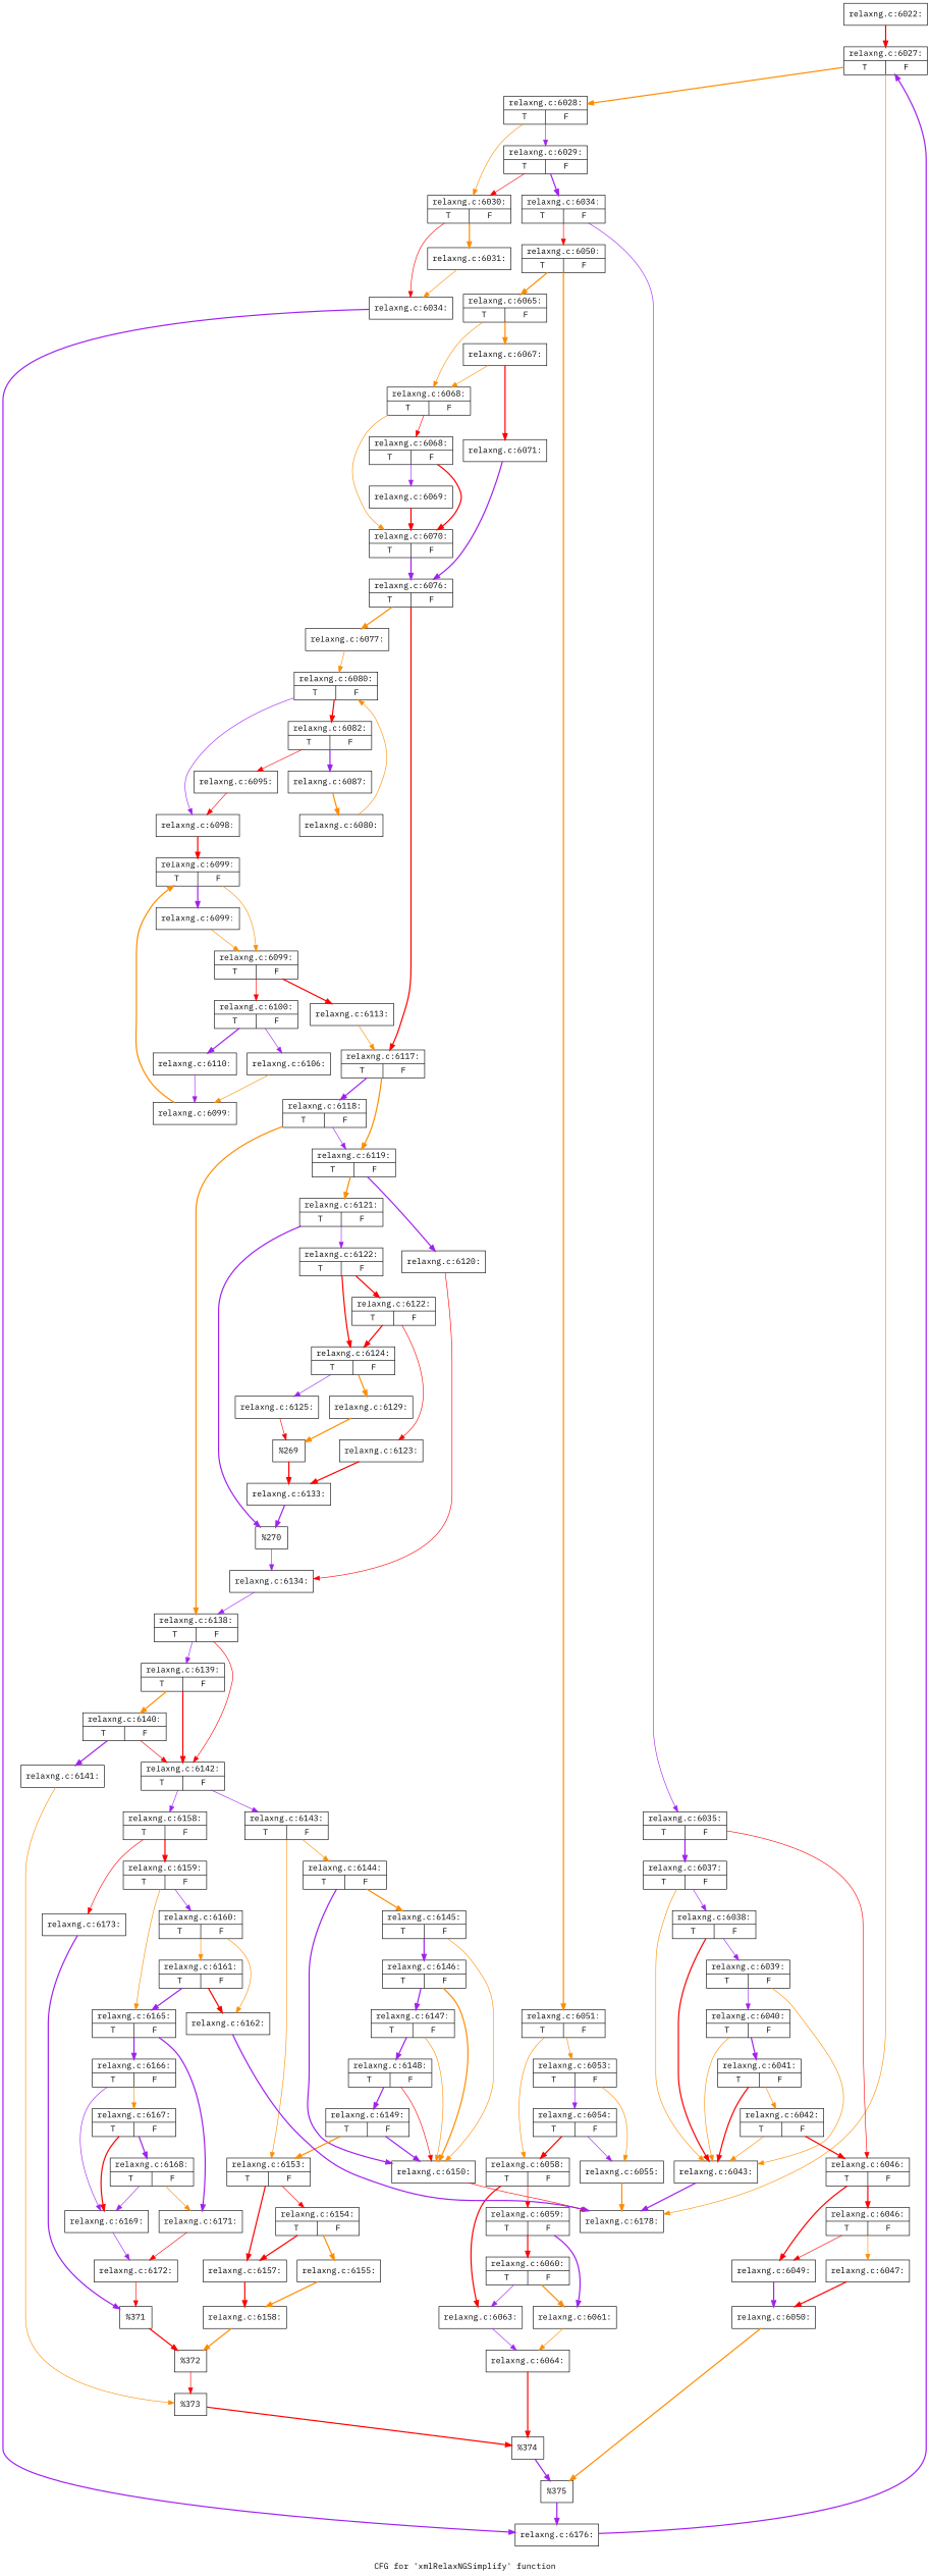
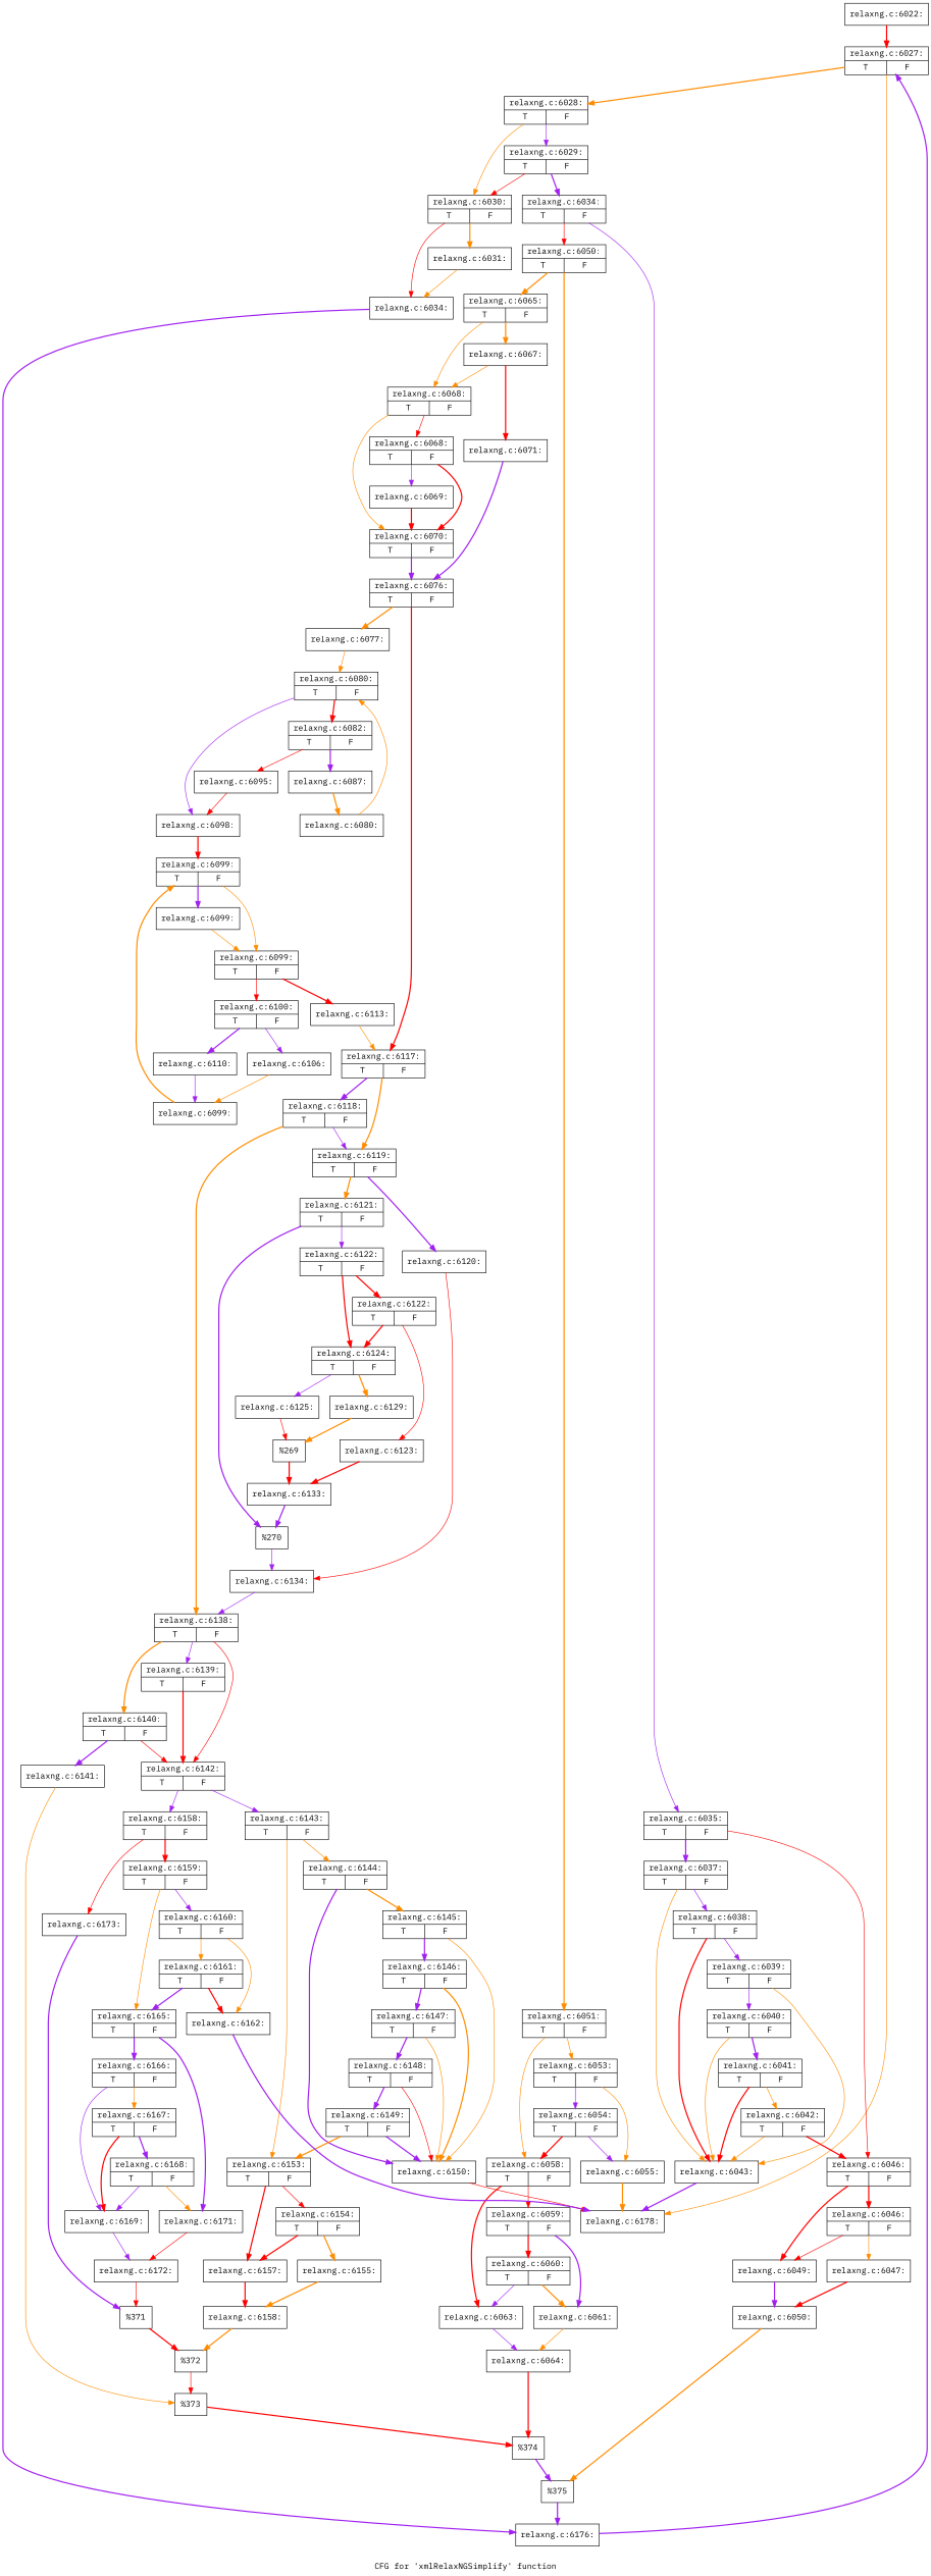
  digraph {
    fontname="IBM Plex Mono"
    label="CFG for 'xmlRelaxNGSimplify' function"
    node [fontname="IBM Plex Mono" shape=record]
    edge [color=purple fontname="IBM Plex Mono" style=bold]
    n1 [label="{relaxng.c:6022:}"]
    n2 [label="{relaxng.c:6027:|{<s0>T|<s1>F}}"]
    n3 [label="{relaxng.c:6028:|{<s0>T|<s1>F}}"]
    n4 [label="{relaxng.c:6178:}"]
    n5 [label="{relaxng.c:6030:|{<s0>T|<s1>F}}"]
    n6 [label="{relaxng.c:6029:|{<s0>T|<s1>F}}"]
    n7 [label="{relaxng.c:6031:}"]
    n8 [label="{relaxng.c:6034:}"]
    n9 [label="{relaxng.c:6034:|{<s0>T|<s1>F}}"]
    n10 [label="{relaxng.c:6176:}"]
    n11 [label="{relaxng.c:6035:|{<s0>T|<s1>F}}"]
    n12 [label="{relaxng.c:6050:|{<s0>T|<s1>F}}"]
    n13 [label="{relaxng.c:6037:|{<s0>T|<s1>F}}"]
    n14 [label="{relaxng.c:6046:|{<s0>T|<s1>F}}"]
    n15 [label="{relaxng.c:6051:|{<s0>T|<s1>F}}"]
    n16 [label="{relaxng.c:6065:|{<s0>T|<s1>F}}"]
    n17 [label="{relaxng.c:6043:}"]
    n18 [label="{relaxng.c:6038:|{<s0>T|<s1>F}}"]
    n19 [label="{relaxng.c:6046:|{<s0>T|<s1>F}}"]
    n20 [label="{relaxng.c:6049:}"]
    n21 [label="{relaxng.c:6053:|{<s0>T|<s1>F}}"]
    n22 [label="{relaxng.c:6058:|{<s0>T|<s1>F}}"]
    n23 [label="{relaxng.c:6067:}"]
    n24 [label="{relaxng.c:6068:|{<s0>T|<s1>F}}"]
    n25 [label="{relaxng.c:6039:|{<s0>T|<s1>F}}"]
    n26 [label="{relaxng.c:6047:}"]
    n27 [label="{relaxng.c:6050:}"]
    n28 [label="{relaxng.c:6040:|{<s0>T|<s1>F}}"]
    n29 [label="{relaxng.c:6041:|{<s0>T|<s1>F}}"]
    n30 [label="{relaxng.c:6042:|{<s0>T|<s1>F}}"]
    n31 [label="{%375}"]
    n32 [label="{relaxng.c:6055:}"]
    n33 [label="{relaxng.c:6054:|{<s0>T|<s1>F}}"]
    n34 [label="{relaxng.c:6059:|{<s0>T|<s1>F}}"]
    n35 [label="{relaxng.c:6063:}"]
    n36 [label="{relaxng.c:6071:}"]
    n37 [label="{relaxng.c:6068:|{<s0>T|<s1>F}}"]
    n38 [label="{relaxng.c:6070:|{<s0>T|<s1>F}}"]
    n39 [label="{relaxng.c:6061:}"]
    n40 [label="{relaxng.c:6060:|{<s0>T|<s1>F}}"]
    n41 [label="{relaxng.c:6064:}"]
    n42 [label="{%374}"]
    n43 [label="{relaxng.c:6069:}"]
    n44 [label="{relaxng.c:6076:|{<s0>T|<s1>F}}"]
    n45 [label="{relaxng.c:6077:}"]
    n46 [label="{relaxng.c:6117:|{<s0>T|<s1>F}}"]
    n47 [label="{relaxng.c:6080:|{<s0>T|<s1>F}}"]
    n48 [label="{relaxng.c:6119:|{<s0>T|<s1>F}}"]
    n49 [label="{relaxng.c:6118:|{<s0>T|<s1>F}}"]
    n50 [label="{relaxng.c:6082:|{<s0>T|<s1>F}}"]
    n51 [label="{relaxng.c:6098:}"]
    n52 [label="{relaxng.c:6120:}"]
    n53 [label="{relaxng.c:6121:|{<s0>T|<s1>F}}"]
    n54 [label="{relaxng.c:6138:|{<s0>T|<s1>F}}"]
    n55 [label="{relaxng.c:6087:}"]
    n56 [label="{relaxng.c:6095:}"]
    n57 [label="{relaxng.c:6099:|{<s0>T|<s1>F}}"]
    n58 [label="{relaxng.c:6080:}"]
    n59 [label="{relaxng.c:6099:}"]
    n60 [label="{relaxng.c:6099:|{<s0>T|<s1>F}}"]
    n61 [label="{relaxng.c:6100:|{<s0>T|<s1>F}}"]
    n62 [label="{relaxng.c:6113:}"]
    n63 [label="{relaxng.c:6106:}"]
    n64 [label="{relaxng.c:6110:}"]
    n65 [label="{relaxng.c:6099:}"]
    n66 [label="{relaxng.c:6134:}"]
    n67 [label="{relaxng.c:6122:|{<s0>T|<s1>F}}"]
    n68 [label="{%270}"]
    n69 [label="{relaxng.c:6139:|{<s0>T|<s1>F}}"]
    n70 [label="{relaxng.c:6142:|{<s0>T|<s1>F}}"]
    n71 [label="{relaxng.c:6140:|{<s0>T|<s1>F}}"]
    n72 [label="{relaxng.c:6143:|{<s0>T|<s1>F}}"]
    n73 [label="{relaxng.c:6158:|{<s0>T|<s1>F}}"]
    n74 [label="{relaxng.c:6122:|{<s0>T|<s1>F}}"]
    n75 [label="{relaxng.c:6124:|{<s0>T|<s1>F}}"]
    n76 [label="{relaxng.c:6123:}"]
    n77 [label="{relaxng.c:6125:}"]
    n78 [label="{relaxng.c:6129:}"]
    n79 [label="{relaxng.c:6133:}"]
    n80 [label="{%269}"]
    n81 [label="{relaxng.c:6141:}"]
    n82 [label="{relaxng.c:6144:|{<s0>T|<s1>F}}"]
    n83 [label="{relaxng.c:6153:|{<s0>T|<s1>F}}"]
    n84 [label="{relaxng.c:6159:|{<s0>T|<s1>F}}"]
    n85 [label="{relaxng.c:6173:}"]
    n86 [label="{%373}"]
    n87 [label="{relaxng.c:6150:}"]
    n88 [label="{relaxng.c:6145:|{<s0>T|<s1>F}}"]
    n89 [label="{relaxng.c:6154:|{<s0>T|<s1>F}}"]
    n90 [label="{relaxng.c:6157:}"]
    n91 [label="{relaxng.c:6160:|{<s0>T|<s1>F}}"]
    n92 [label="{relaxng.c:6165:|{<s0>T|<s1>F}}"]
    n93 [label="{%371}"]
    n94 [label="{relaxng.c:6146:|{<s0>T|<s1>F}}"]
    n95 [label="{relaxng.c:6155:}"]
    n96 [label="{relaxng.c:6158:}"]
    n97 [label="{relaxng.c:6147:|{<s0>T|<s1>F}}"]
    n98 [label="{relaxng.c:6148:|{<s0>T|<s1>F}}"]
    n99 [label="{relaxng.c:6149:|{<s0>T|<s1>F}}"]
    n100 [label="{%372}"]
    n101 [label="{relaxng.c:6162:}"]
    n102 [label="{relaxng.c:6161:|{<s0>T|<s1>F}}"]
    n103 [label="{relaxng.c:6166:|{<s0>T|<s1>F}}"]
    n104 [label="{relaxng.c:6171:}"]
    n105 [label="{relaxng.c:6169:}"]
    n106 [label="{relaxng.c:6167:|{<s0>T|<s1>F}}"]
    n107 [label="{relaxng.c:6172:}"]
    n108 [label="{relaxng.c:6168:|{<s0>T|<s1>F}}"]
    n1 -> n2 [color=red]
    n2 -> n3 [color=darkorange]
    n2 -> n4 [color=darkorange style=solid]
    n3 -> n5 [color=darkorange style=solid]
    n3 -> n6 [style=solid]
    n5 -> n7 [color=darkorange]
    n5 -> n8 [color=red style=solid]
    n6 -> n5 [color=red style=solid]
    n6 -> n9
    n7 -> n8 [color=darkorange style=solid]
    n8 -> n10
    n9 -> n11 [style=solid]
    n9 -> n12 [color=red style=solid]
    n10 -> n2
    n11 -> n13
    n11 -> n14 [color=red style=solid]
    n12 -> n15 [color=darkorange]
    n12 -> n16 [color=darkorange]
    n13 -> n17 [color=darkorange style=solid]
    n13 -> n18 [style=solid]
    n14 -> n19 [color=red]
    n14 -> n20 [color=red]
    n15 -> n21 [color=darkorange style=solid]
    n15 -> n22 [color=darkorange style=solid]
    n16 -> n23 [color=darkorange]
    n16 -> n24 [color=darkorange style=solid]
    n17 -> n4
    n18 -> n17 [color=red]
    n18 -> n25 [style=solid]
    n19 -> n20 [color=red style=solid]
    n19 -> n26 [color=darkorange style=solid]
    n20 -> n27
    n21 -> n32 [color=darkorange style=solid]
    n21 -> n33 [style=solid]
    n22 -> n34 [color=red style=solid]
    n22 -> n35 [color=red]
    n23 -> n24 [color=darkorange style=solid]
    n23 -> n36 [color=red]
    n24 -> n37 [color=red style=solid]
    n24 -> n38 [color=darkorange style=solid]
    n25 -> n17 [color=darkorange style=solid]
    n25 -> n28 [style=solid]
    n26 -> n27 [color=red]
    n27 -> n31 [color=darkorange]
    n28 -> n17 [color=darkorange style=solid]
    n28 -> n29
    n29 -> n17 [color=red]
    n29 -> n30 [color=darkorange style=solid]
    n30 -> n14 [color=red]
    n30 -> n17 [color=darkorange style=solid]
    n31 -> n10
    n32 -> n4 [color=darkorange]
    n33 -> n22 [color=red]
    n33 -> n32 [style=solid]
    n34 -> n39
    n34 -> n40 [color=red]
    n35 -> n41 [style=solid]
    n36 -> n44
    n37 -> n38 [color=red]
    n37 -> n43 [style=solid]
    n38 -> n44
    n39 -> n41 [color=darkorange style=solid]
    n40 -> n35 [style=solid]
    n40 -> n39 [color=darkorange]
    n41 -> n42 [color=red]
    n42 -> n31
    n43 -> n38 [color=red]
    n44 -> n45 [color=darkorange]
    n44 -> n46 [color=red]
    n45 -> n47 [color=darkorange style=solid]
    n46 -> n48 [color=darkorange]
    n46 -> n49
    n47 -> n50 [color=red]
    n47 -> n51 [style=solid]
    n48 -> n52
    n48 -> n53 [color=darkorange]
    n49 -> n48 [style=solid]
    n49 -> n54 [color=darkorange]
    n50 -> n55
    n50 -> n56 [color=red style=solid]
    n51 -> n57 [color=red]
    n52 -> n66 [color=red style=solid]
    n53 -> n67 [style=solid]
    n53 -> n68
    n54 -> n69 [style=solid]
    n54 -> n70 [color=red style=solid]
    n55 -> n58 [color=darkorange]
    n56 -> n51 [color=red style=solid]
    n57 -> n59
    n57 -> n60 [color=darkorange style=solid]
    n58 -> n47 [color=darkorange style=solid]
    n59 -> n60 [color=darkorange style=solid]
    n60 -> n61 [color=red style=solid]
    n60 -> n62 [color=red]
    n61 -> n63 [style=solid]
    n61 -> n64
    n62 -> n46 [color=darkorange style=solid]
    n63 -> n65 [color=darkorange style=solid]
    n64 -> n65 [style=solid]
    n65 -> n57 [color=darkorange]
    n66 -> n54 [style=solid]
    n67 -> n74 [color=red]
    n67 -> n75 [color=red]
    n68 -> n66 [style=solid]
    n69 -> n70 [color=red]
-   n69 -> n71 [color=darkorange]
+   n54 -> n71 [color=darkorange]
    n70 -> n72 [style=solid]
    n70 -> n73 [style=solid]
    n71 -> n70 [color=red style=solid]
    n71 -> n81
    n72 -> n82 [color=darkorange style=solid]
    n72 -> n83 [color=darkorange style=solid]
    n73 -> n84 [color=red]
    n73 -> n85 [color=red style=solid]
    n74 -> n75 [color=red]
    n74 -> n76 [color=red style=solid]
    n75 -> n77 [style=solid]
    n75 -> n78 [color=darkorange]
    n76 -> n79 [color=red]
    n77 -> n80 [color=red style=solid]
    n78 -> n80 [color=darkorange]
    n79 -> n68
    n80 -> n79 [color=red]
    n81 -> n86 [color=darkorange style=solid]
    n82 -> n87
    n82 -> n88 [color=darkorange]
    n83 -> n89 [color=red style=solid]
    n83 -> n90 [color=red]
    n84 -> n91 [style=solid]
    n84 -> n92 [color=darkorange style=solid]
    n85 -> n93
    n86 -> n42 [color=red]
    n87 -> n4 [color=red style=solid]
    n88 -> n87 [color=darkorange style=solid]
    n88 -> n94
    n89 -> n90 [color=red]
    n89 -> n95 [color=darkorange]
    n90 -> n96 [color=red]
    n91 -> n101 [color=darkorange style=solid]
    n91 -> n102 [color=darkorange style=solid]
    n92 -> n103
    n92 -> n104
    n93 -> n100 [color=red]
    n94 -> n87 [color=darkorange]
    n94 -> n97
    n95 -> n96 [color=darkorange]
    n96 -> n100 [color=darkorange]
    n97 -> n87 [color=darkorange style=solid]
    n97 -> n98
    n98 -> n87 [color=red style=solid]
    n98 -> n99
    n99 -> n83 [color=darkorange]
    n99 -> n87
    n100 -> n86 [color=red style=solid]
    n101 -> n4
    n102 -> n92
    n102 -> n101 [color=red]
    n103 -> n105 [style=solid]
    n103 -> n106 [color=darkorange style=solid]
    n104 -> n107 [color=red style=solid]
    n105 -> n107 [style=solid]
    n106 -> n105 [color=red]
    n106 -> n108
    n107 -> n93 [color=red style=solid]
    n108 -> n104 [color=darkorange style=solid]
    n108 -> n105 [style=solid]
  }
